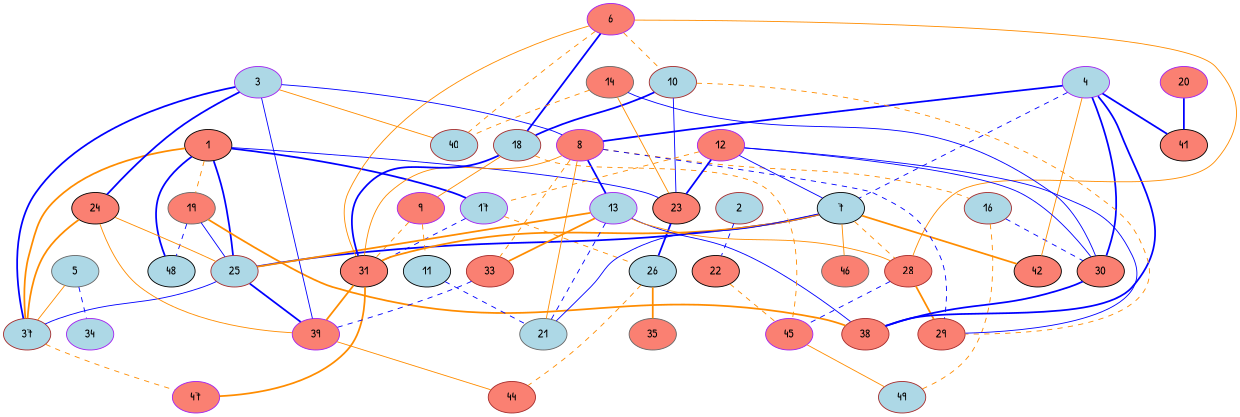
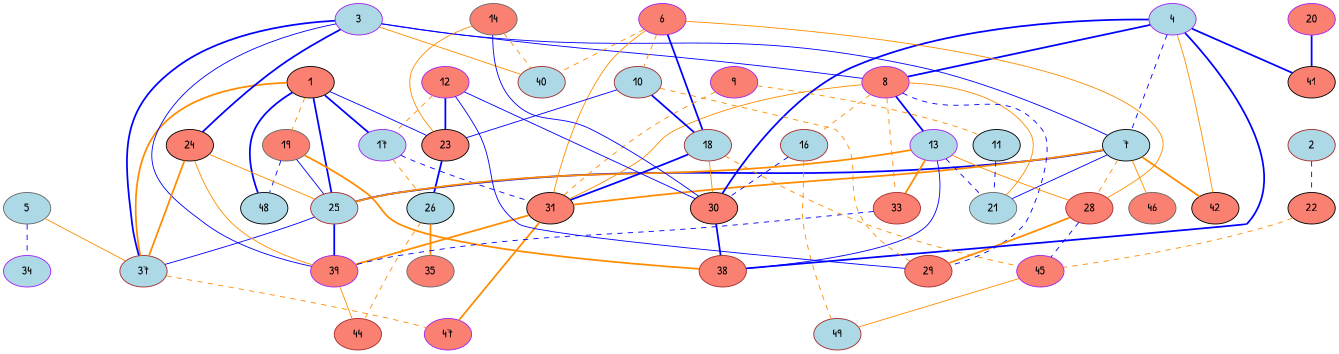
  graph {
    fontname="Patrick Hand"
    node [color=purple fillcolor=salmon fontname="Patrick Hand" style=filled]
    edge [color=darkorange fontname="Patrick Hand" style=bold weight=1.0]
    1 [color=black]
    17 [fillcolor=lightblue]
    19 [color=gray40]
    23 [color=black]
    25 [color=brown fillcolor=lightblue]
    37 [color=brown fillcolor=lightblue]
    48 [color=black fillcolor=lightblue]
    31 [color=black]
    26 [color=black fillcolor=lightblue]
    38 [color=brown]
    39
    47
    2 [color=brown fillcolor=lightblue]
    22 [color=black]
    45
    3 [fillcolor=lightblue]
    7 [color=black fillcolor=lightblue]
    8
    24 [color=black]
    40 [color=brown fillcolor=lightblue]
    42 [color=black]
    28 [color=brown]
    21 [color=gray40 fillcolor=lightblue]
    46 [color=gray40]
    13 [fillcolor=lightblue]
    16 [color=brown fillcolor=lightblue]
    29 [color=brown]
    33 [color=brown]
    44 [color=brown]
    4 [fillcolor=lightblue]
    30 [color=black]
    41 [color=black]
    5 [color=gray40 fillcolor=lightblue]
    34 [fillcolor=lightblue]
    6
    10 [color=brown fillcolor=lightblue]
    18 [color=brown fillcolor=lightblue]
    49 [color=brown fillcolor=lightblue]
    9
    11 [color=black fillcolor=lightblue]
    12
    14 [color=gray40]
    35 [color=gray40]
    20
    1 -- 17 [color=blue]
    1 -- 19 [style=dashed]
    1 -- 23 [color=blue style=solid]
    1 -- 25 [color=blue]
    1 -- 37
    1 -- 48 [color=blue]
    17 -- 31 [color=blue style=dashed]
    17 -- 26 [style=dashed]
    19 -- 25 [color=blue style=solid]
    19 -- 48 [color=blue style=dashed]
    19 -- 38
    23 -- 26 [color=blue]
    25 -- 37 [color=blue style=solid]
    25 -- 39 [color=blue]
    37 -- 47 [style=dashed]
    31 -- 39
    31 -- 47
    26 -- 44 [style=dashed]
    26 -- 35
    39 -- 44 [style=solid]
    2 -- 22 [color=blue style=dashed]
    22 -- 45 [style=dashed]
    45 -- 49 [style=solid]
    3 -- 37 [color=blue]
    3 -- 39 [color=blue style=solid]
-   12 -- 7 [color=blue style=solid]
+   3 -- 7 [color=blue style=solid]
    3 -- 8 [color=blue style=solid]
    3 -- 24 [color=blue]
    3 -- 40 [style=solid]
    7 -- 25 [color=blue]
    7 -- 31
    7 -- 42
    7 -- 28 [style=dashed]
    7 -- 21 [color=blue style=solid]
    7 -- 46 [style=solid]
    8 -- 31 [style=solid]
    8 -- 21 [style=solid]
    8 -- 13 [color=blue]
    8 -- 16 [style=dashed]
    8 -- 29 [color=blue style=dashed]
    8 -- 33 [style=dashed weight=3.0]
    24 -- 25 [style=solid]
    24 -- 37
    24 -- 39 [style=solid]
    28 -- 45 [color=blue style=dashed]
    28 -- 29
    13 -- 25 [weight=2.0]
    13 -- 38 [color=blue style=solid]
    13 -- 28 [style=solid]
    13 -- 21 [color=blue style=dashed]
    13 -- 33
    16 -- 30 [color=blue style=dashed]
    16 -- 49 [style=dashed]
    33 -- 39 [color=blue style=dashed]
    4 -- 38 [color=blue]
    4 -- 7 [color=blue style=dashed]
    4 -- 8 [color=blue]
    4 -- 42 [style=solid]
    4 -- 30 [color=blue]
    4 -- 41 [color=blue]
    30 -- 38 [color=blue]
    5 -- 37 [style=solid]
    5 -- 34 [color=blue style=dashed]
    6 -- 31 [style=solid]
    6 -- 40 [style=dashed]
    6 -- 28 [style=solid weight=2.0]
    6 -- 10 [style=dashed]
    6 -- 18 [color=blue]
    10 -- 23 [color=blue style=solid]
    10 -- 29 [style=dashed]
    10 -- 18 [color=blue]
    18 -- 31 [color=blue]
    18 -- 45 [style=dashed]
-   18 -- 9 [style=solid]
+   18 -- 30 [style=solid]
    9 -- 31 [style=dashed]
    9 -- 11 [style=dashed]
    11 -- 21 [color=blue style=dashed]
    12 -- 17 [style=dashed]
    12 -- 23 [color=blue weight=3.0]
    12 -- 29 [color=blue style=solid]
    12 -- 30 [color=blue style=solid]
    14 -- 23 [style=solid]
    14 -- 40 [style=dashed]
    14 -- 30 [color=blue style=solid]
    20 -- 41 [color=blue]
  }
